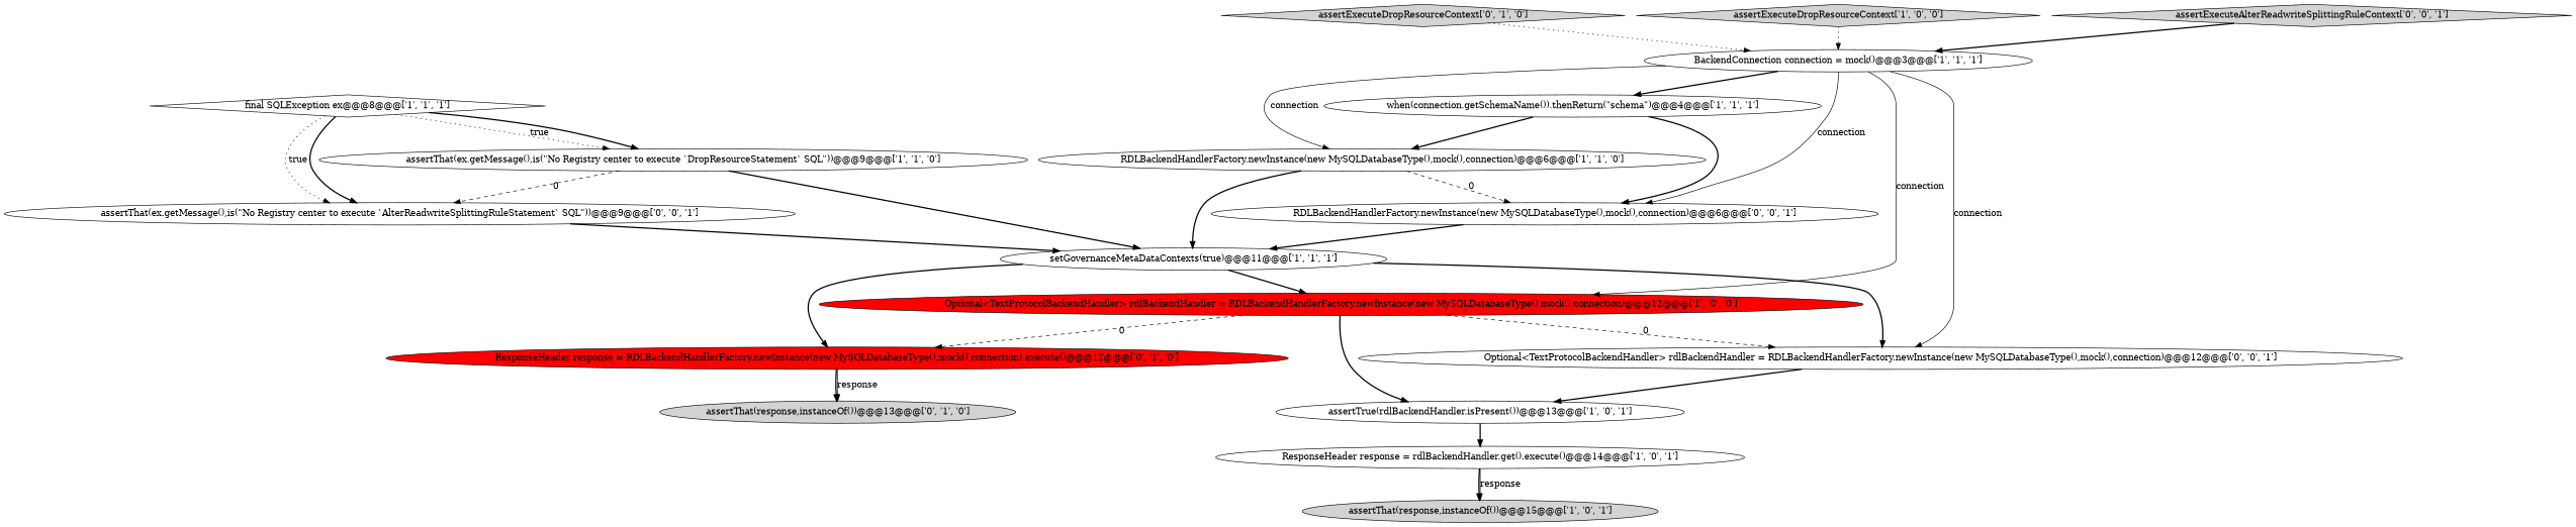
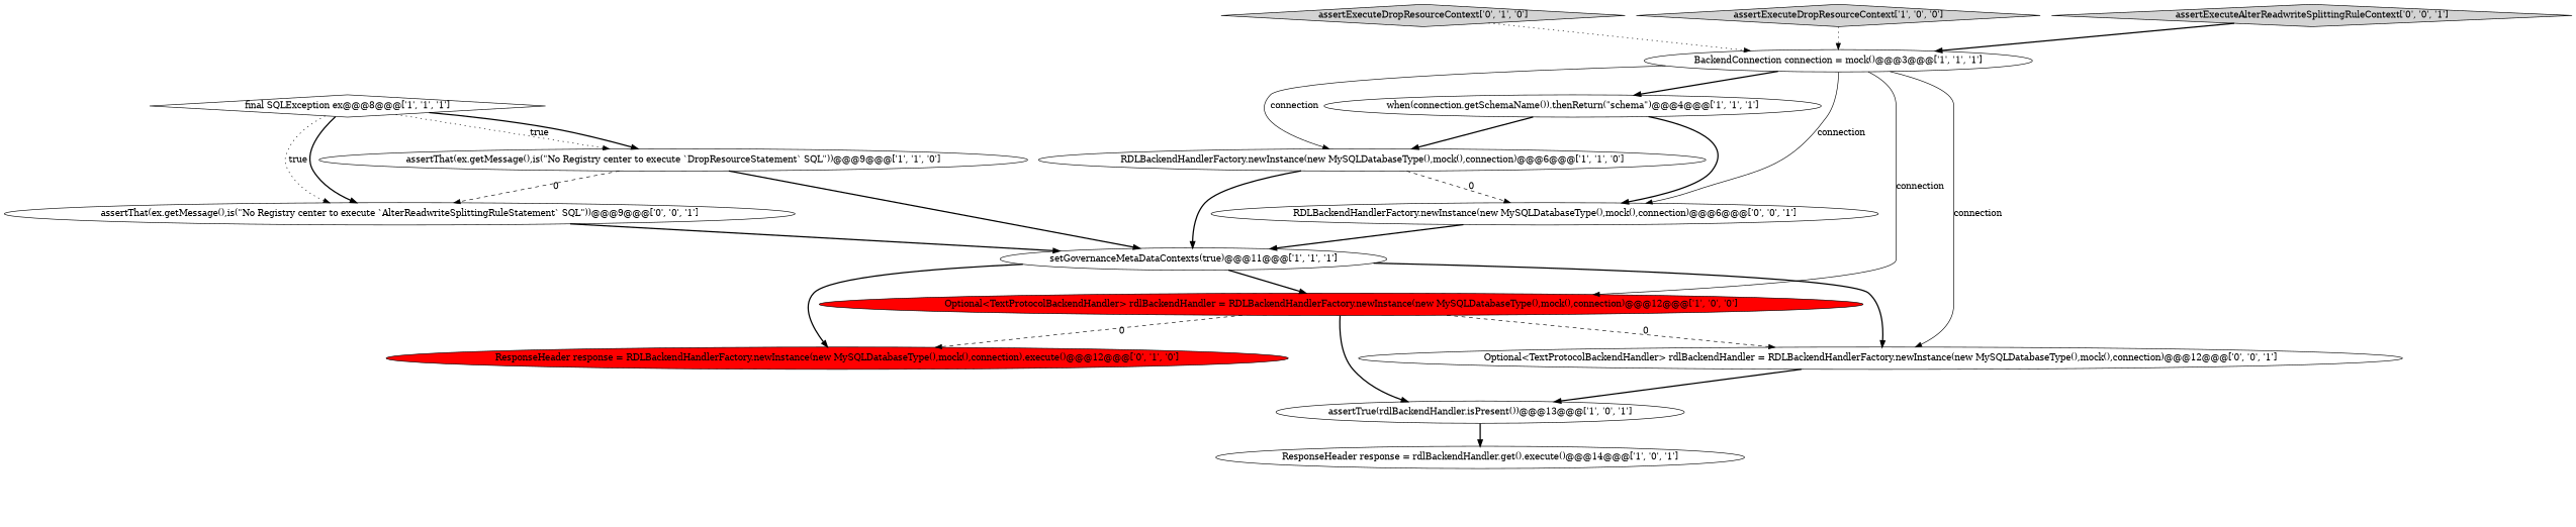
  digraph {
    node [fillcolor=white shape=ellipse style=filled]
    edge [style=bold]
    n1 [label="ResponseHeader response = rdlBackendHandler.get().execute()@@@14@@@['1', '0', '1']"]
-   n2 [fillcolor=lightgray label="assertThat(response,instanceOf())@@@15@@@['1', '0', '1']"]
    n3 [label="assertThat(ex.getMessage(),is(\"No Registry center to execute `AlterReadwriteSplittingRuleStatement` SQL\"))@@@9@@@['0', '0', '1']"]
    n4 [label="setGovernanceMetaDataContexts(true)@@@11@@@['1', '1', '1']"]
    n5 [label="Optional<TextProtocolBackendHandler> rdlBackendHandler = RDLBackendHandlerFactory.newInstance(new MySQLDatabaseType(),mock(),connection)@@@12@@@['0', '0', '1']"]
    n6 [fillcolor=red label="Optional<TextProtocolBackendHandler> rdlBackendHandler = RDLBackendHandlerFactory.newInstance(new MySQLDatabaseType(),mock(),connection)@@@12@@@['1', '0', '0']"]
    n7 [fillcolor=red label="ResponseHeader response = RDLBackendHandlerFactory.newInstance(new MySQLDatabaseType(),mock(),connection).execute()@@@12@@@['0', '1', '0']"]
    n8 [label="assertTrue(rdlBackendHandler.isPresent())@@@13@@@['1', '0', '1']"]
    n9 [fillcolor=lightgray label="assertExecuteDropResourceContext['0', '1', '0']" shape=diamond]
    n10 [label="BackendConnection connection = mock()@@@3@@@['1', '1', '1']"]
    n11 [label="RDLBackendHandlerFactory.newInstance(new MySQLDatabaseType(),mock(),connection)@@@6@@@['1', '1', '0']"]
    n12 [label="RDLBackendHandlerFactory.newInstance(new MySQLDatabaseType(),mock(),connection)@@@6@@@['0', '0', '1']"]
    n13 [label="when(connection.getSchemaName()).thenReturn(\"schema\")@@@4@@@['1', '1', '1']"]
    n14 [label="assertThat(ex.getMessage(),is(\"No Registry center to execute `DropResourceStatement` SQL\"))@@@9@@@['1', '1', '0']"]
-   n15 [fillcolor=lightgray label="assertThat(response,instanceOf())@@@13@@@['0', '1', '0']"]
    n16 [fillcolor=lightgray label="assertExecuteDropResourceContext['1', '0', '0']" shape=diamond]
    n17 [label="final SQLException ex@@@8@@@['1', '1', '1']" shape=diamond]
    n18 [fillcolor=lightgray label="assertExecuteAlterReadwriteSplittingRuleContext['0', '0', '1']" shape=diamond]
-   n1 -> n2
-   n1 -> n2 [label=response style=solid]
    n3 -> n4
    n4 -> n5
    n4 -> n6
    n4 -> n7
    n5 -> n8
    n6 -> n5 [label=0 style=dashed]
    n6 -> n7 [label=0 style=dashed]
    n6 -> n8
-   n7 -> n15 [label=response style=solid]
-   n7 -> n15
    n8 -> n1
    n9 -> n10 [style=dotted]
    n10 -> n5 [label=connection style=solid]
    n10 -> n6 [label=connection style=solid]
    n10 -> n11 [label=connection style=solid]
    n10 -> n12 [label=connection style=solid]
    n10 -> n13
    n11 -> n4
    n11 -> n12 [label=0 style=dashed]
    n12 -> n4
    n13 -> n11
    n13 -> n12
    n14 -> n3 [label=0 style=dashed]
    n14 -> n4
    n16 -> n10 [style=dotted]
    n17 -> n3
    n17 -> n3 [label=true style=dotted]
    n17 -> n14 [label=true style=dotted]
    n17 -> n14
    n18 -> n10
  }
